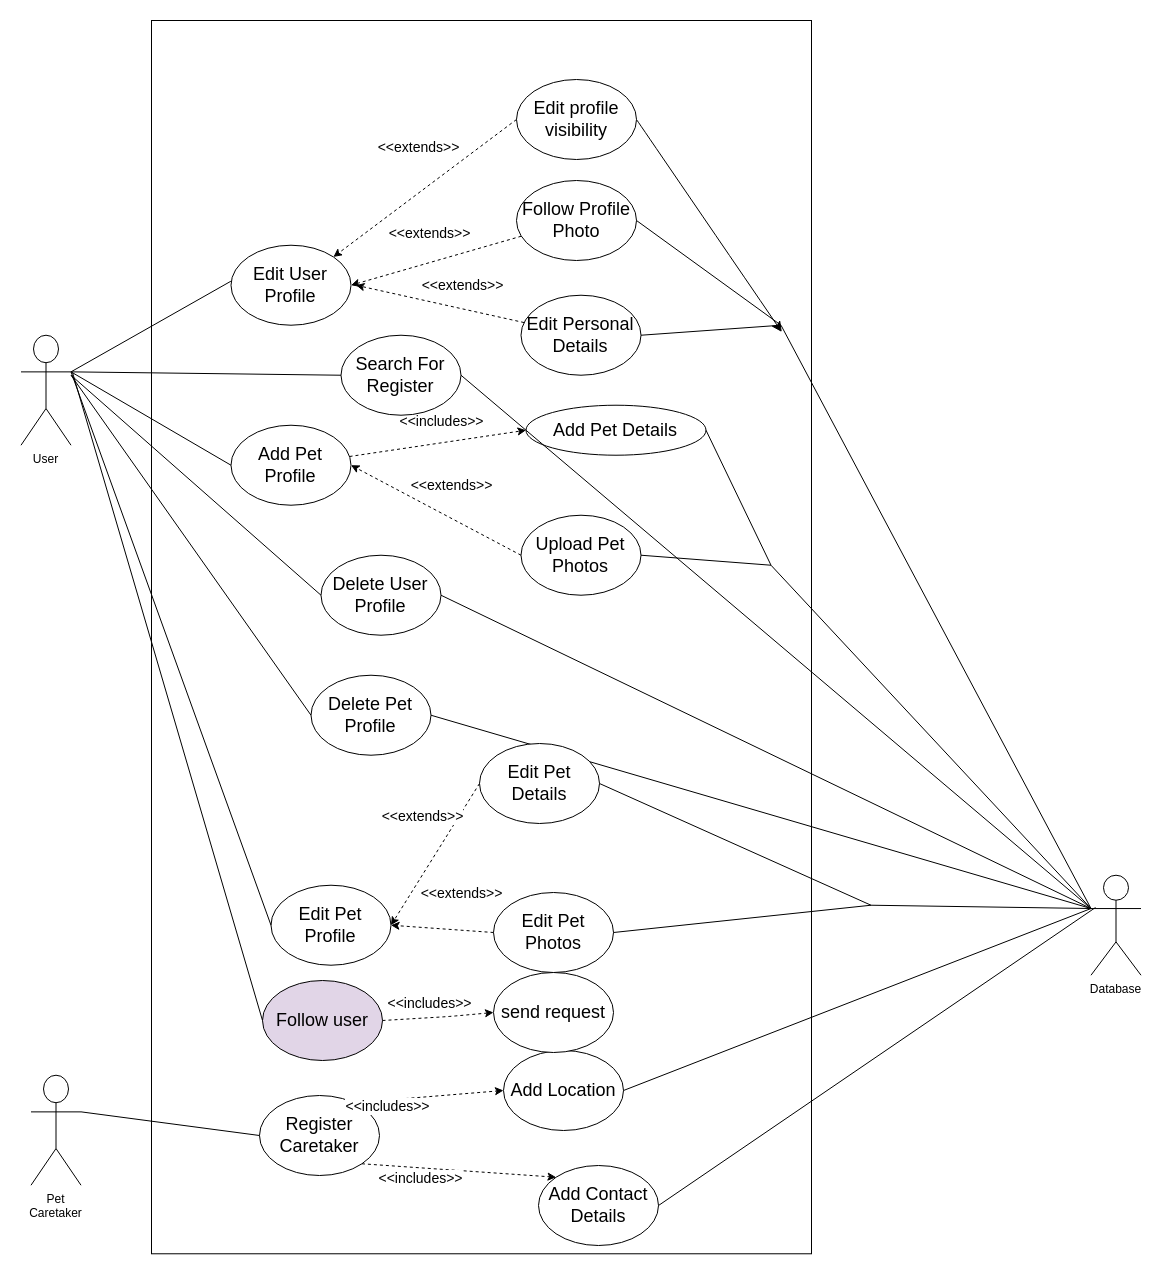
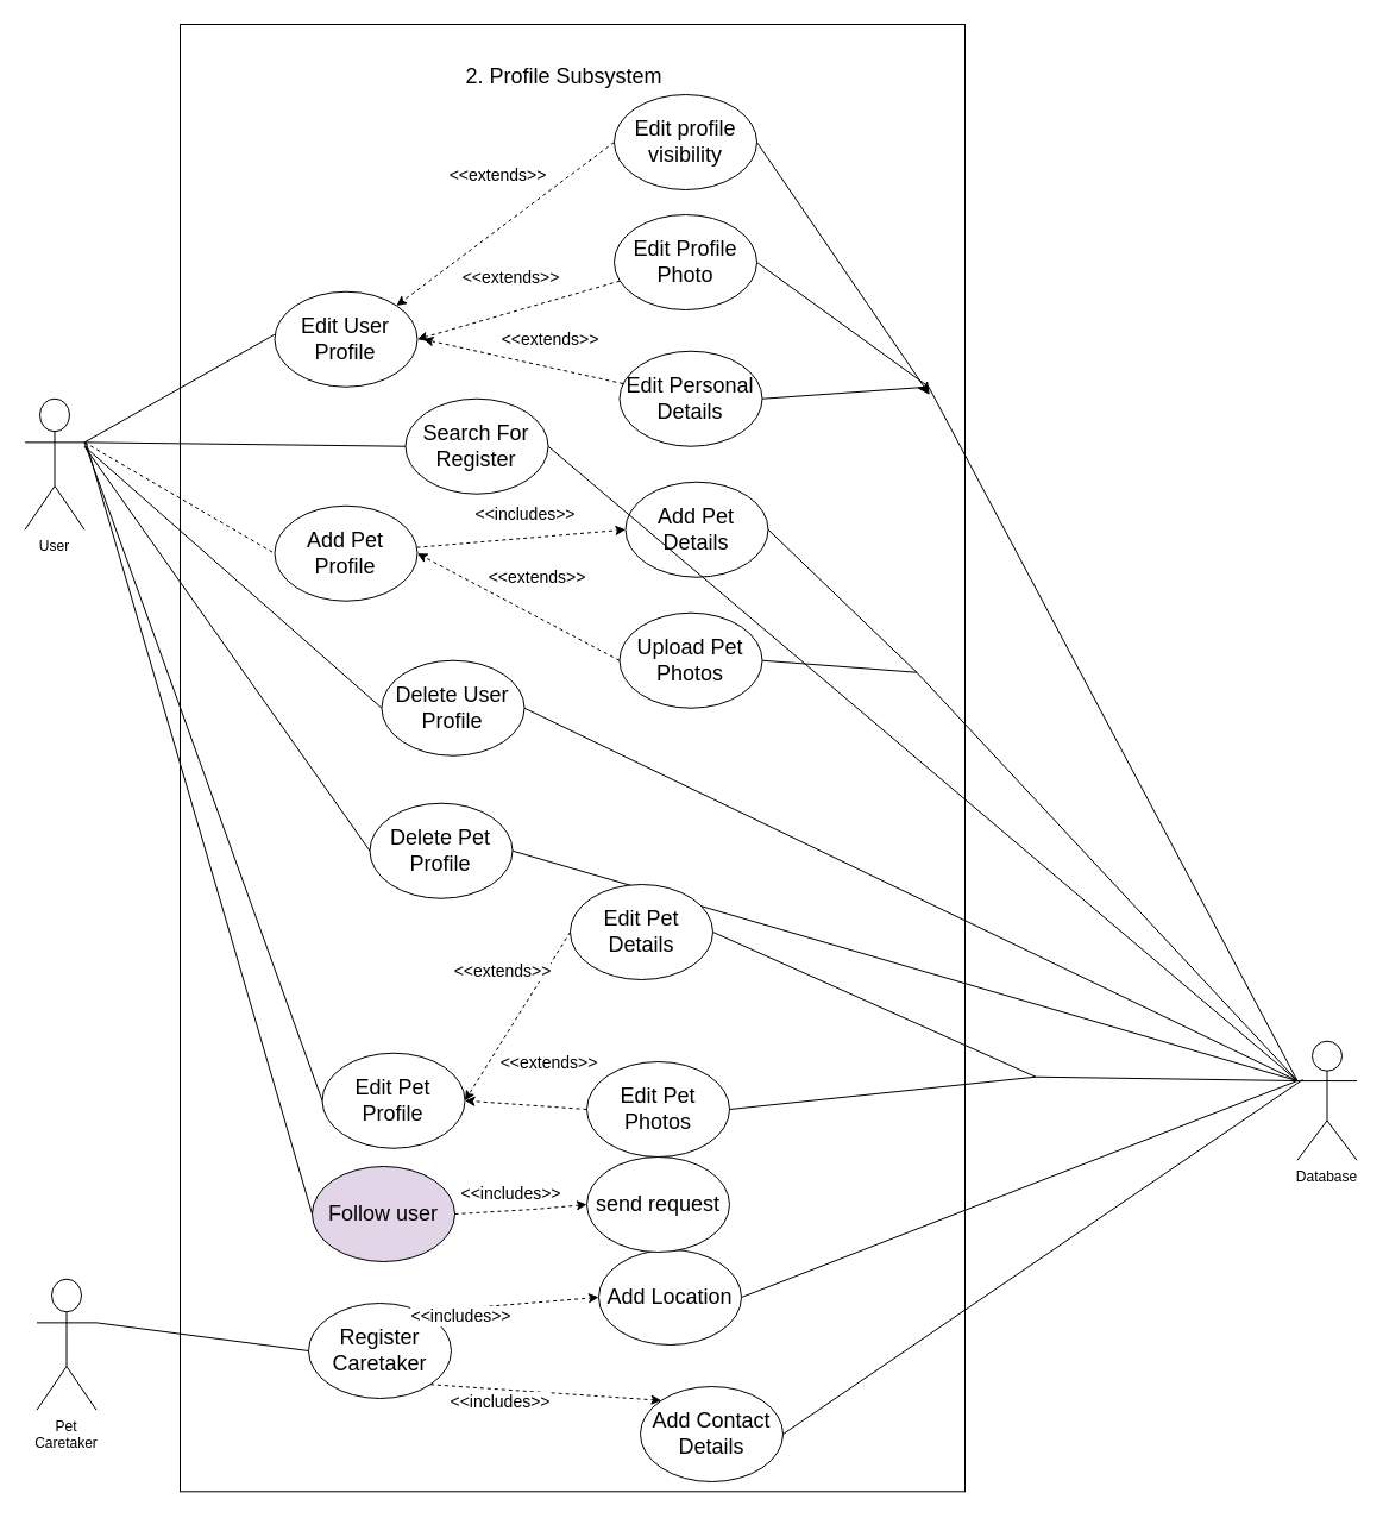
  <mxCell id="0" />
  <mxCell id="1" parent="0" />
  <mxCell id="2" value="" style="rounded=0;whiteSpace=wrap;html=1;" vertex="1" parent="1"><mxGeometry x="151" y="20" width="660" height="1233.28" as="geometry" /></mxCell>
  <mxCell id="3" style="edgeStyle=none;html=1;fontSize=12;endArrow=none;endFill=0;entryX=-0.001;entryY=0.45;entryDx=0;entryDy=0;entryPerimeter=0;exitX=1;exitY=0.333;exitDx=0;exitDy=0;exitPerimeter=0;" edge="1" parent="1" source="4" target="7"><mxGeometry relative="1" as="geometry" /></mxCell>
  <mxCell id="4" value="User" style="shape=umlActor;verticalLabelPosition=bottom;verticalAlign=top;html=1;outlineConnect=0;" vertex="1" parent="1"><mxGeometry x="20.498" y="334.72" width="50" height="110" as="geometry" /></mxCell>
  <mxCell id="5" value="Database" style="shape=umlActor;verticalLabelPosition=bottom;verticalAlign=top;html=1;outlineConnect=0;" vertex="1" parent="1"><mxGeometry x="1090.498" y="874.72" width="50" height="100" as="geometry" /></mxCell>
+ <mxCell id="6" value="2. Profile Subsystem" style="text;html=1;strokeColor=none;fillColor=none;align=center;verticalAlign=middle;whiteSpace=wrap;rounded=0;fontSize=18;" vertex="1" parent="1"><mxGeometry x="378.998" y="49" width="190" height="30" as="geometry" /></mxCell>
  <mxCell id="7" value="Edit User Profile" style="ellipse;whiteSpace=wrap;html=1;fontSize=18;" vertex="1" parent="1"><mxGeometry x="230.498" y="244.72" width="120" height="80" as="geometry" /></mxCell>
  <mxCell id="8" value="Edit Pet Profile" style="ellipse;whiteSpace=wrap;html=1;fontSize=18;" vertex="1" parent="1"><mxGeometry x="270.498" y="884.72" width="120" height="80" as="geometry" /></mxCell>
  <mxCell id="9" style="edgeStyle=none;html=1;entryX=0;entryY=0.5;entryDx=0;entryDy=0;fontSize=14;dashed=1;" edge="1" parent="1" source="11" target="31"><mxGeometry relative="1" as="geometry" /></mxCell>
  <mxCell id="10" value="&amp;lt;&amp;lt;includes&amp;gt;&amp;gt;" style="edgeLabel;html=1;align=center;verticalAlign=middle;resizable=0;points=[];fontSize=14;" vertex="1" connectable="0" parent="9"><mxGeometry x="0.31" relative="1" as="geometry"><mxPoint x="-24" y="-18" as="offset" /></mxGeometry></mxCell>
  <mxCell id="11" value="Add Pet Profile" style="ellipse;whiteSpace=wrap;html=1;fontSize=18;" vertex="1" parent="1"><mxGeometry x="230.498" y="424.72" width="120" height="80" as="geometry" /></mxCell>
- <mxCell id="12" style="edgeStyle=none;html=1;fontSize=12;endArrow=none;endFill=0;entryX=0;entryY=0.5;entryDx=0;entryDy=0;exitX=1;exitY=0.333;exitDx=0;exitDy=0;exitPerimeter=0;" edge="1" parent="1" source="4" target="11"><mxGeometry relative="1" as="geometry"><mxPoint x="80.498" y="454.72" as="sourcePoint" /><mxPoint x="270.378" y="250.72" as="targetPoint" /></mxGeometry></mxCell>
+ <mxCell id="12" style="edgeStyle=none;html=1;fontSize=12;endArrow=none;endFill=0;entryX=0;entryY=0.5;entryDx=0;entryDy=0;exitX=1;exitY=0.333;exitDx=0;exitDy=0;exitPerimeter=0;dashed=1;" edge="1" parent="1" source="4" target="11"><mxGeometry relative="1" as="geometry"><mxPoint x="80.498" y="454.72" as="sourcePoint" /><mxPoint x="270.378" y="250.72" as="targetPoint" /></mxGeometry></mxCell>
  <mxCell id="13" style="edgeStyle=none;html=1;fontSize=12;endArrow=none;endFill=0;entryX=0;entryY=0.333;entryDx=0;entryDy=0;entryPerimeter=0;" edge="1" parent="1" target="5"><mxGeometry relative="1" as="geometry"><mxPoint x="770.498" y="564.72" as="sourcePoint" /><mxPoint x="280.378" y="260.72" as="targetPoint" /></mxGeometry></mxCell>
  <mxCell id="14" value="Delete User Profile" style="ellipse;whiteSpace=wrap;html=1;fontSize=18;" vertex="1" parent="1"><mxGeometry x="320.498" y="554.72" width="120" height="80" as="geometry" /></mxCell>
  <mxCell id="15" style="edgeStyle=none;html=1;fontSize=12;endArrow=none;endFill=0;entryX=0;entryY=0.5;entryDx=0;entryDy=0;" edge="1" parent="1" target="14"><mxGeometry relative="1" as="geometry"><mxPoint x="70.498" y="374.72" as="sourcePoint" /><mxPoint x="280.378" y="370.72" as="targetPoint" /></mxGeometry></mxCell>
  <mxCell id="16" style="edgeStyle=none;html=1;fontSize=12;endArrow=none;endFill=0;exitX=1;exitY=0.5;exitDx=0;exitDy=0;entryX=0;entryY=0.333;entryDx=0;entryDy=0;entryPerimeter=0;" edge="1" parent="1" source="14" target="5"><mxGeometry relative="1" as="geometry"><mxPoint x="100.498" y="584.72" as="sourcePoint" /><mxPoint x="750.498" y="394.72" as="targetPoint" /></mxGeometry></mxCell>
  <mxCell id="17" value="Delete Pet Profile" style="ellipse;whiteSpace=wrap;html=1;fontSize=18;" vertex="1" parent="1"><mxGeometry x="310.498" y="674.72" width="120" height="80" as="geometry" /></mxCell>
  <mxCell id="18" value="Pet&lt;br&gt;Caretaker" style="shape=umlActor;verticalLabelPosition=bottom;verticalAlign=top;html=1;outlineConnect=0;" vertex="1" parent="1"><mxGeometry x="30.498" y="1074.72" width="50" height="110" as="geometry" /></mxCell>
  <mxCell id="19" value="Register Caretaker" style="ellipse;whiteSpace=wrap;html=1;fontSize=18;" vertex="1" parent="1"><mxGeometry x="258.998" y="1095" width="120" height="80" as="geometry" /></mxCell>
  <mxCell id="20" style="edgeStyle=none;html=1;fontSize=12;endArrow=none;endFill=0;entryX=0;entryY=0.5;entryDx=0;entryDy=0;exitX=1;exitY=0.333;exitDx=0;exitDy=0;exitPerimeter=0;" edge="1" parent="1" source="18" target="19"><mxGeometry relative="1" as="geometry"><mxPoint x="120.498" y="901.386" as="sourcePoint" /><mxPoint x="340.378" y="790.72" as="targetPoint" /></mxGeometry></mxCell>
  <mxCell id="21" style="edgeStyle=none;html=1;fontSize=12;endArrow=none;endFill=0;entryX=0;entryY=0.5;entryDx=0;entryDy=0;exitX=1;exitY=0.333;exitDx=0;exitDy=0;exitPerimeter=0;" edge="1" parent="1" source="4" target="8"><mxGeometry relative="1" as="geometry"><mxPoint x="80.498" y="384.72" as="sourcePoint" /><mxPoint x="280.498" y="494.72" as="targetPoint" /></mxGeometry></mxCell>
  <mxCell id="22" style="edgeStyle=none;html=1;fontSize=12;endArrow=none;endFill=0;entryX=0;entryY=0.5;entryDx=0;entryDy=0;" edge="1" parent="1" target="17"><mxGeometry relative="1" as="geometry"><mxPoint x="70.498" y="374.72" as="sourcePoint" /><mxPoint x="280.498" y="674.72" as="targetPoint" /></mxGeometry></mxCell>
  <mxCell id="23" style="edgeStyle=none;html=1;fontSize=12;endArrow=none;endFill=0;exitX=1;exitY=0.5;exitDx=0;exitDy=0;entryX=0;entryY=0.333;entryDx=0;entryDy=0;entryPerimeter=0;" edge="1" parent="1" source="17" target="5"><mxGeometry relative="1" as="geometry"><mxPoint x="610.498" y="294.72" as="sourcePoint" /><mxPoint x="740.498" y="554.72" as="targetPoint" /></mxGeometry></mxCell>
  <mxCell id="24" style="edgeStyle=none;html=1;fontSize=12;endArrow=none;endFill=0;entryX=0;entryY=0.333;entryDx=0;entryDy=0;entryPerimeter=0;" edge="1" parent="1" target="5"><mxGeometry relative="1" as="geometry"><mxPoint x="870.498" y="904.72" as="sourcePoint" /><mxPoint x="740.498" y="554.72" as="targetPoint" /></mxGeometry></mxCell>
  <mxCell id="25" style="edgeStyle=none;html=1;entryX=1;entryY=0.5;entryDx=0;entryDy=0;dashed=1;" edge="1" parent="1" source="27" target="7"><mxGeometry relative="1" as="geometry" /></mxCell>
  <mxCell id="26" value="&lt;font style=&quot;font-size: 14px;&quot;&gt;&amp;lt;&amp;lt;extends&amp;gt;&amp;gt;&lt;/font&gt;" style="edgeLabel;html=1;align=center;verticalAlign=middle;resizable=0;points=[];" vertex="1" connectable="0" parent="25"><mxGeometry x="-0.321" y="-4" relative="1" as="geometry"><mxPoint x="-34" y="-16" as="offset" /></mxGeometry></mxCell>
- <mxCell id="27" value="Follow Profile Photo" style="ellipse;whiteSpace=wrap;html=1;fontSize=18;" vertex="1" parent="1"><mxGeometry x="515.998" y="180" width="120" height="80" as="geometry" /></mxCell>
+ <mxCell id="27" value="Edit Profile Photo" style="ellipse;whiteSpace=wrap;html=1;fontSize=18;" vertex="1" parent="1"><mxGeometry x="515.998" y="180" width="120" height="80" as="geometry" /></mxCell>
  <mxCell id="28" style="edgeStyle=none;html=1;dashed=1;" edge="1" parent="1" source="30"><mxGeometry relative="1" as="geometry"><mxPoint x="355.498" y="284.72" as="targetPoint" /></mxGeometry></mxCell>
  <mxCell id="29" value="&lt;font style=&quot;font-size: 14px;&quot;&gt;&amp;lt;&amp;lt;extends&amp;gt;&amp;gt;&lt;/font&gt;" style="edgeLabel;html=1;align=center;verticalAlign=middle;resizable=0;points=[];" vertex="1" connectable="0" parent="28"><mxGeometry x="-0.321" y="-4" relative="1" as="geometry"><mxPoint x="-6" y="-21" as="offset" /></mxGeometry></mxCell>
  <mxCell id="30" value="Edit Personal&lt;br&gt;Details" style="ellipse;whiteSpace=wrap;html=1;fontSize=18;" vertex="1" parent="1"><mxGeometry x="520.498" y="294.72" width="120" height="80" as="geometry" /></mxCell>
- <mxCell id="31" value="Add Pet Details" style="ellipse;whiteSpace=wrap;html=1;fontSize=18;" vertex="1" parent="1"><mxGeometry x="525.498" y="404.72" width="180" height="50" as="geometry" /></mxCell>
+ <mxCell id="31" value="Add Pet Details" style="ellipse;whiteSpace=wrap;html=1;fontSize=18;" vertex="1" parent="1"><mxGeometry x="525.498" y="404.72" width="120" height="80" as="geometry" /></mxCell>
  <mxCell id="32" style="edgeStyle=none;html=1;fontSize=12;endArrow=none;endFill=0;exitX=1;exitY=0.5;exitDx=0;exitDy=0;" edge="1" parent="1" source="27"><mxGeometry relative="1" as="geometry"><mxPoint x="600.498" y="281.72" as="sourcePoint" /><mxPoint x="780.498" y="324.72" as="targetPoint" /></mxGeometry></mxCell>
  <mxCell id="33" style="edgeStyle=none;html=1;fontSize=12;endArrow=none;endFill=0;exitX=1;exitY=0.5;exitDx=0;exitDy=0;" edge="1" parent="1" source="30"><mxGeometry relative="1" as="geometry"><mxPoint x="690.498" y="324.72" as="sourcePoint" /><mxPoint x="780.498" y="324.72" as="targetPoint" /></mxGeometry></mxCell>
  <mxCell id="34" style="edgeStyle=none;html=1;fontSize=12;endArrow=none;endFill=0;entryX=0;entryY=0.333;entryDx=0;entryDy=0;entryPerimeter=0;" edge="1" parent="1" target="5"><mxGeometry relative="1" as="geometry"><mxPoint x="780.498" y="324.72" as="sourcePoint" /><mxPoint x="790.498" y="334.72" as="targetPoint" /></mxGeometry></mxCell>
  <mxCell id="35" value="Upload Pet Photos" style="ellipse;whiteSpace=wrap;html=1;fontSize=18;" vertex="1" parent="1"><mxGeometry x="520.498" y="514.72" width="120" height="80" as="geometry" /></mxCell>
  <mxCell id="36" style="edgeStyle=none;html=1;entryX=1;entryY=0.5;entryDx=0;entryDy=0;fontSize=14;exitX=0;exitY=0.5;exitDx=0;exitDy=0;dashed=1;" edge="1" parent="1" source="35" target="11"><mxGeometry relative="1" as="geometry"><mxPoint x="360.011" y="469.636" as="sourcePoint" /><mxPoint x="535.498" y="454.72" as="targetPoint" /></mxGeometry></mxCell>
  <mxCell id="37" value="&amp;lt;&amp;lt;extends&amp;gt;&amp;gt;" style="edgeLabel;html=1;align=center;verticalAlign=middle;resizable=0;points=[];fontSize=14;" vertex="1" connectable="0" parent="36"><mxGeometry x="0.31" relative="1" as="geometry"><mxPoint x="41" y="-11" as="offset" /></mxGeometry></mxCell>
  <mxCell id="38" style="edgeStyle=none;html=1;fontSize=12;endArrow=none;endFill=0;exitX=1;exitY=0.5;exitDx=0;exitDy=0;" edge="1" parent="1" source="31"><mxGeometry relative="1" as="geometry"><mxPoint x="620.498" y="444.72" as="sourcePoint" /><mxPoint x="770.498" y="564.72" as="targetPoint" /></mxGeometry></mxCell>
  <mxCell id="39" style="edgeStyle=none;html=1;fontSize=12;endArrow=none;endFill=0;exitX=1;exitY=0.5;exitDx=0;exitDy=0;" edge="1" parent="1" source="35"><mxGeometry relative="1" as="geometry"><mxPoint x="630.498" y="574.72" as="sourcePoint" /><mxPoint x="770.498" y="564.72" as="targetPoint" /></mxGeometry></mxCell>
  <mxCell id="40" value="Edit Pet Details" style="ellipse;whiteSpace=wrap;html=1;fontSize=18;" vertex="1" parent="1"><mxGeometry x="478.998" y="743" width="120" height="80" as="geometry" /></mxCell>
  <mxCell id="41" value="Edit Pet Photos" style="ellipse;whiteSpace=wrap;html=1;fontSize=18;" vertex="1" parent="1"><mxGeometry x="492.998" y="892" width="120" height="80" as="geometry" /></mxCell>
  <mxCell id="42" style="edgeStyle=none;html=1;entryX=1;entryY=0.5;entryDx=0;entryDy=0;fontSize=14;exitX=0;exitY=0.5;exitDx=0;exitDy=0;dashed=1;" edge="1" parent="1" source="41" target="8"><mxGeometry relative="1" as="geometry"><mxPoint x="390.501" y="849.636" as="sourcePoint" /><mxPoint x="380.988" y="844.72" as="targetPoint" /></mxGeometry></mxCell>
  <mxCell id="43" value="&amp;lt;&amp;lt;extends&amp;gt;&amp;gt;" style="edgeLabel;html=1;align=center;verticalAlign=middle;resizable=0;points=[];fontSize=14;" vertex="1" connectable="0" parent="42"><mxGeometry x="0.31" relative="1" as="geometry"><mxPoint x="34" y="-35" as="offset" /></mxGeometry></mxCell>
  <mxCell id="44" style="edgeStyle=none;html=1;entryX=1;entryY=0.5;entryDx=0;entryDy=0;fontSize=14;exitX=0;exitY=0.5;exitDx=0;exitDy=0;dashed=1;" edge="1" parent="1" source="40" target="8"><mxGeometry relative="1" as="geometry"><mxPoint x="550.498" y="824.72" as="sourcePoint" /><mxPoint x="440.498" y="824.72" as="targetPoint" /></mxGeometry></mxCell>
  <mxCell id="45" value="&amp;lt;&amp;lt;extends&amp;gt;&amp;gt;" style="edgeLabel;html=1;align=center;verticalAlign=middle;resizable=0;points=[];fontSize=14;" vertex="1" connectable="0" parent="44"><mxGeometry x="0.31" relative="1" as="geometry"><mxPoint y="-60" as="offset" /></mxGeometry></mxCell>
  <mxCell id="46" style="edgeStyle=none;html=1;fontSize=12;endArrow=none;endFill=0;exitX=1;exitY=0.5;exitDx=0;exitDy=0;" edge="1" parent="1" source="40"><mxGeometry relative="1" as="geometry"><mxPoint x="635.498" y="664.72" as="sourcePoint" /><mxPoint x="870.498" y="904.72" as="targetPoint" /></mxGeometry></mxCell>
  <mxCell id="47" style="edgeStyle=none;html=1;fontSize=12;endArrow=none;endFill=0;exitX=1;exitY=0.5;exitDx=0;exitDy=0;" edge="1" parent="1" source="41"><mxGeometry relative="1" as="geometry"><mxPoint x="630.498" y="774.72" as="sourcePoint" /><mxPoint x="870.498" y="904.72" as="targetPoint" /></mxGeometry></mxCell>
  <mxCell id="48" value="Add Contact Details" style="ellipse;whiteSpace=wrap;html=1;fontSize=18;" vertex="1" parent="1"><mxGeometry x="537.998" y="1165" width="120" height="80" as="geometry" /></mxCell>
  <mxCell id="49" style="edgeStyle=none;html=1;fontSize=14;entryX=0;entryY=0;entryDx=0;entryDy=0;dashed=1;exitX=1;exitY=1;exitDx=0;exitDy=0;" edge="1" parent="1" source="19" target="48"><mxGeometry relative="1" as="geometry"><mxPoint x="357" y="1082" as="sourcePoint" /><mxPoint x="390.498" y="1344.72" as="targetPoint" /></mxGeometry></mxCell>
  <mxCell id="50" value="&amp;lt;&amp;lt;includes&amp;gt;&amp;gt;" style="edgeLabel;html=1;align=center;verticalAlign=middle;resizable=0;points=[];fontSize=14;" vertex="1" connectable="0" parent="49"><mxGeometry x="0.31" relative="1" as="geometry"><mxPoint x="-69" y="5" as="offset" /></mxGeometry></mxCell>
  <mxCell id="51" value="Add Location" style="ellipse;whiteSpace=wrap;html=1;fontSize=18;" vertex="1" parent="1"><mxGeometry x="502.998" y="1050" width="120" height="80" as="geometry" /></mxCell>
  <mxCell id="52" style="edgeStyle=none;html=1;fontSize=14;entryX=0;entryY=0.5;entryDx=0;entryDy=0;dashed=1;" edge="1" parent="1" target="51"><mxGeometry relative="1" as="geometry"><mxPoint x="369" y="1101" as="sourcePoint" /><mxPoint x="575.498" y="1334.72" as="targetPoint" /></mxGeometry></mxCell>
  <mxCell id="53" value="&amp;lt;&amp;lt;includes&amp;gt;&amp;gt;" style="edgeLabel;html=1;align=center;verticalAlign=middle;resizable=0;points=[];fontSize=14;" vertex="1" connectable="0" parent="52"><mxGeometry x="0.31" relative="1" as="geometry"><mxPoint x="-70" y="12" as="offset" /></mxGeometry></mxCell>
  <mxCell id="54" style="edgeStyle=none;html=1;fontSize=12;endArrow=none;endFill=0;exitX=1;exitY=0.5;exitDx=0;exitDy=0;" edge="1" parent="1" source="48"><mxGeometry relative="1" as="geometry"><mxPoint x="430.498" y="1114.72" as="sourcePoint" /><mxPoint x="1095" y="907" as="targetPoint" /></mxGeometry></mxCell>
  <mxCell id="55" style="edgeStyle=none;html=1;fontSize=12;endArrow=none;endFill=0;exitX=1;exitY=0.5;exitDx=0;exitDy=0;entryX=0;entryY=0.333;entryDx=0;entryDy=0;entryPerimeter=0;" edge="1" parent="1" source="51" target="5"><mxGeometry relative="1" as="geometry"><mxPoint x="930.498" y="1264.72" as="sourcePoint" /><mxPoint x="773.498" y="1195.72" as="targetPoint" /></mxGeometry></mxCell>
  <mxCell id="56" style="edgeStyle=none;html=1;fontSize=12;endArrow=none;endFill=0;exitX=1;exitY=0.333;exitDx=0;exitDy=0;exitPerimeter=0;entryX=0;entryY=0.5;entryDx=0;entryDy=0;" edge="1" parent="1" source="4" target="57"><mxGeometry relative="1" as="geometry"><mxPoint x="130.498" y="334.716" as="sourcePoint" /><mxPoint x="80.498" y="264.72" as="targetPoint" /></mxGeometry></mxCell>
  <mxCell id="57" value="Search For Register" style="ellipse;whiteSpace=wrap;html=1;fontSize=18;" vertex="1" parent="1"><mxGeometry x="340.498" y="334.72" width="120" height="80" as="geometry" /></mxCell>
  <mxCell id="58" style="edgeStyle=none;html=1;fontSize=12;endArrow=none;endFill=0;exitX=1;exitY=0.5;exitDx=0;exitDy=0;entryX=0;entryY=0.333;entryDx=0;entryDy=0;entryPerimeter=0;" edge="1" parent="1" source="57" target="5"><mxGeometry relative="1" as="geometry"><mxPoint x="80.498" y="381.386" as="sourcePoint" /><mxPoint x="860.498" y="514.72" as="targetPoint" /></mxGeometry></mxCell>
  <mxCell id="59" style="edgeStyle=none;curved=1;rounded=0;orthogonalLoop=1;jettySize=auto;html=1;exitX=1;exitY=0.5;exitDx=0;exitDy=0;fontSize=12;startSize=8;endSize=8;" edge="1" parent="1" source="60"><mxGeometry relative="1" as="geometry"><mxPoint x="781.26" y="331.481" as="targetPoint" /></mxGeometry></mxCell>
  <mxCell id="60" value="Edit profile visibility" style="ellipse;whiteSpace=wrap;html=1;fontSize=18;" vertex="1" parent="1"><mxGeometry x="515.998" y="79" width="120" height="80" as="geometry" /></mxCell>
  <mxCell id="61" style="edgeStyle=none;html=1;entryX=1;entryY=0;entryDx=0;entryDy=0;dashed=1;exitX=0;exitY=0.5;exitDx=0;exitDy=0;" edge="1" parent="1" source="60" target="7"><mxGeometry relative="1" as="geometry"><mxPoint x="531" y="246" as="sourcePoint" /><mxPoint x="360" y="295" as="targetPoint" /><Array as="points" /></mxGeometry></mxCell>
  <mxCell id="62" value="&lt;font style=&quot;font-size: 14px;&quot;&gt;&amp;lt;&amp;lt;extends&amp;gt;&amp;gt;&lt;/font&gt;" style="edgeLabel;html=1;align=center;verticalAlign=middle;resizable=0;points=[];" vertex="1" connectable="0" parent="61"><mxGeometry x="-0.321" y="-4" relative="1" as="geometry"><mxPoint x="-34" y="-16" as="offset" /></mxGeometry></mxCell>
  <mxCell id="63" value="Follow user" style="ellipse;whiteSpace=wrap;html=1;fontSize=18;fillColor=#e1d5e7;" vertex="1" parent="1"><mxGeometry x="261.998" y="980" width="120" height="80" as="geometry" /></mxCell>
  <mxCell id="64" style="edgeStyle=none;html=1;fontSize=12;endArrow=none;endFill=0;entryX=0;entryY=0.5;entryDx=0;entryDy=0;" edge="1" parent="1" target="63"><mxGeometry relative="1" as="geometry"><mxPoint x="72" y="372" as="sourcePoint" /><mxPoint x="280" y="935" as="targetPoint" /></mxGeometry></mxCell>
  <mxCell id="65" value="send request" style="ellipse;whiteSpace=wrap;html=1;fontSize=18;" vertex="1" parent="1"><mxGeometry x="492.998" y="972" width="120" height="80" as="geometry" /></mxCell>
  <mxCell id="66" style="edgeStyle=none;html=1;fontSize=14;entryX=0;entryY=0.5;entryDx=0;entryDy=0;dashed=1;exitX=1;exitY=0.5;exitDx=0;exitDy=0;" edge="1" parent="1" source="63" target="65"><mxGeometry relative="1" as="geometry"><mxPoint x="379" y="1111" as="sourcePoint" /><mxPoint x="513" y="1100" as="targetPoint" /><Array as="points"><mxPoint x="449" y="1016" /></Array></mxGeometry></mxCell>
  <mxCell id="67" value="&amp;lt;&amp;lt;includes&amp;gt;&amp;gt;" style="edgeLabel;html=1;align=center;verticalAlign=middle;resizable=0;points=[];fontSize=14;" vertex="1" connectable="0" parent="66"><mxGeometry x="0.31" relative="1" as="geometry"><mxPoint x="-26" y="-13" as="offset" /></mxGeometry></mxCell>
